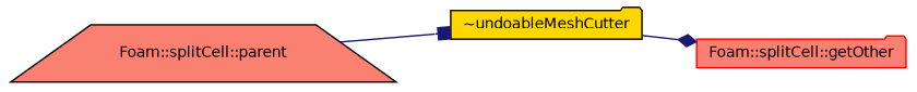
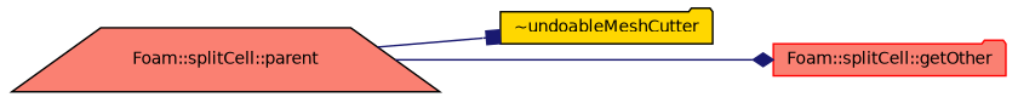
  digraph {
    rankdir=LR
    node [color=black fillcolor=salmon fontname=Helvetica fontsize=10 shape=folder style=filled]
    edge [color=midnightblue fontname=Helvetica fontsize=10 labelfontname=Helvetica labelfontsize=10 style=solid]
    n1 [fillcolor=gold fontcolor=black height=0.2 label="~undoableMeshCutter" width=0.4]
    n2 [color=red height=0.2 label="Foam::splitCell::getOther" width=0.4]
    n3 [height=0.2 label="Foam::splitCell::parent" shape=trapezium width=0.4]
-   n1 -> n2 [arrowhead=diamond]
+   n3 -> n2 [arrowhead=diamond]
    n3 -> n1 [arrowhead=box]
  }
